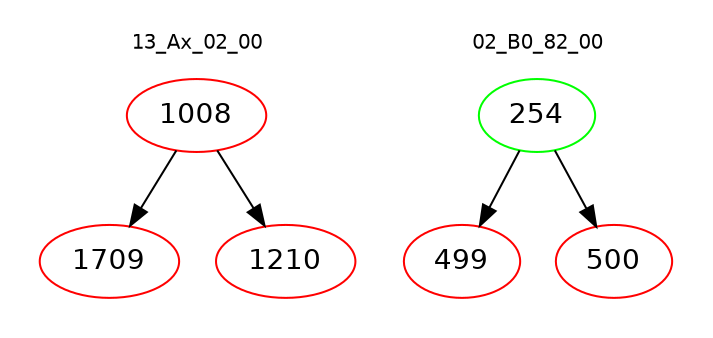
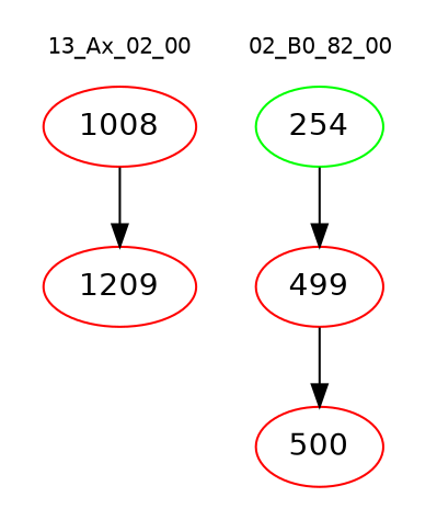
  digraph {
    fontname="DejaVu Sans"
    node [color=red fontname="DejaVu Sans"]
    edge [color=black fontname="DejaVu Sans"]
    n1 [label=1008]
-   n2 [label=1709]
-   n3 [label=1210]
+   n2 [label=1209]
    n4 [color=green label=254]
    n5 [label=499]
    n6 [label=500]
    subgraph cluster_1 {
      color=white
      fontsize=10
      label="13_Ax_02_00"
      n1
      n2
-     n3
    }
    subgraph cluster_2 {
      color=white
      fontsize=10
      label="02_B0_82_00"
      n4
      n5
      n6
    }
    n1 -> n2
-   n1 -> n3
    n4 -> n5
-   n4 -> n6
+   n5 -> n6
  }
